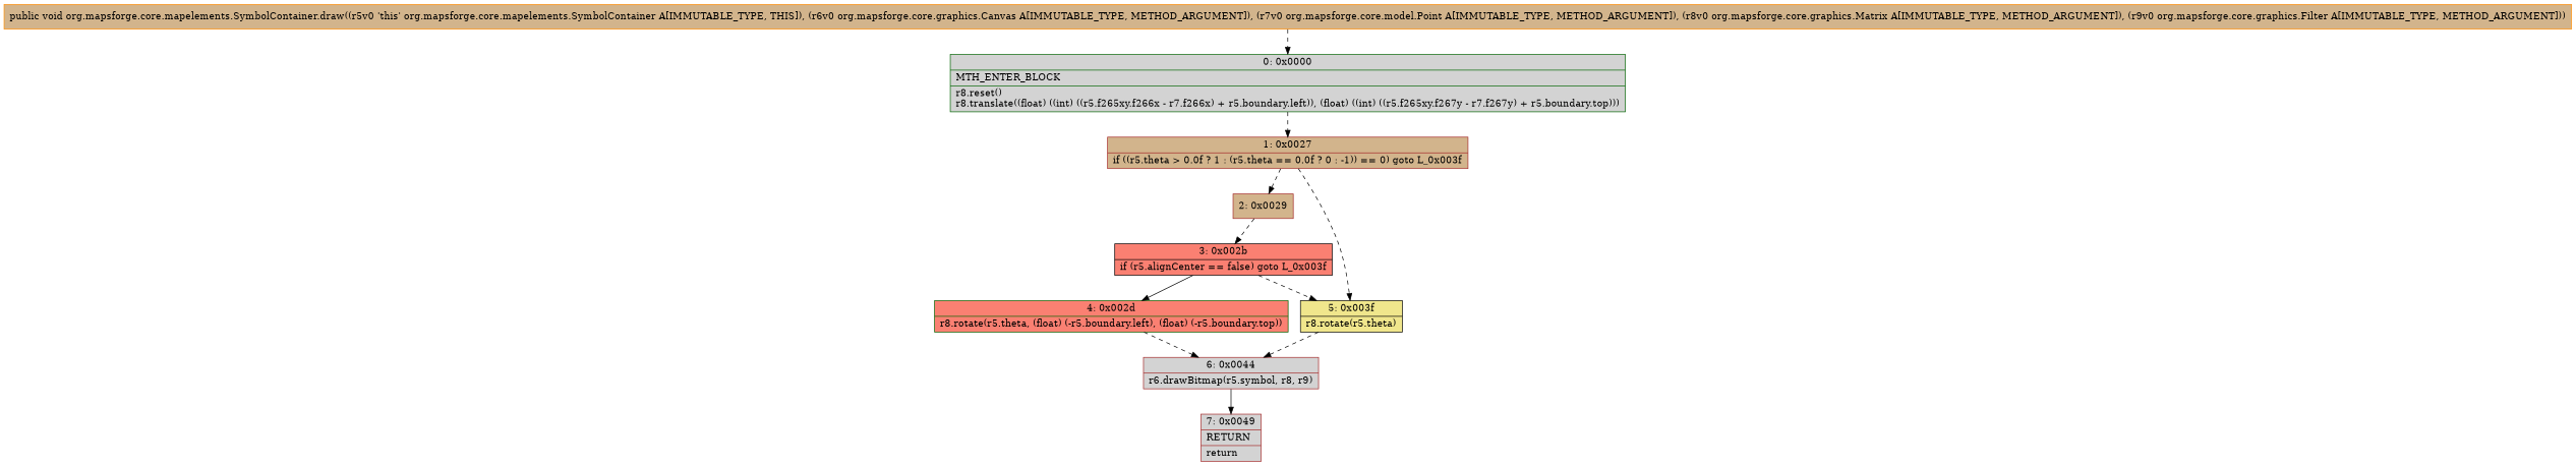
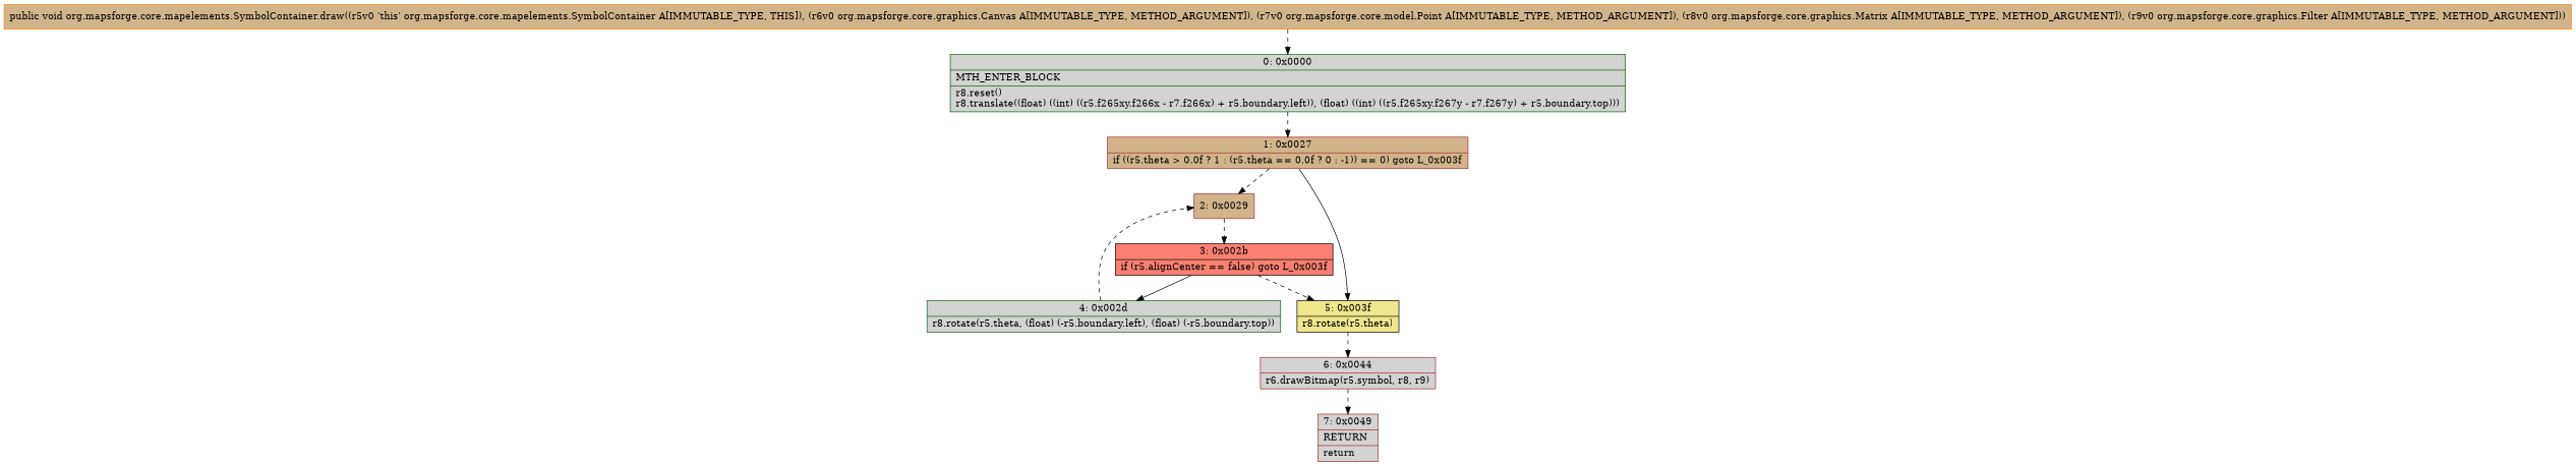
  digraph {
    node [color=brown fillcolor=lightgrey shape=record style=filled]
    edge [style=dashed]
    n1 [color=darkgreen label="{0\:\ 0x0000|MTH_ENTER_BLOCK\l|r8.reset()\lr8.translate((float) ((int) ((r5.f265xy.f266x \- r7.f266x) + r5.boundary.left)), (float) ((int) ((r5.f265xy.f267y \- r7.f267y) + r5.boundary.top)))\l}"]
    n2 [fillcolor=tan label="{1\:\ 0x0027|if ((r5.theta \> 0.0f ? 1 : (r5.theta == 0.0f ? 0 : \-1)) == 0) goto L_0x003f\l}"]
    n3 [fillcolor=tan label="{2\:\ 0x0029}"]
    n4 [color=black fillcolor=khaki label="{5\:\ 0x003f|r8.rotate(r5.theta)\l}"]
    n5 [color=black fillcolor=salmon label="{3\:\ 0x002b|if (r5.alignCenter == false) goto L_0x003f\l}"]
    n6 [label="{6\:\ 0x0044|r6.drawBitmap(r5.symbol, r8, r9)\l}"]
-   n7 [color=darkgreen fillcolor=salmon label="{4\:\ 0x002d|r8.rotate(r5.theta, (float) (\-r5.boundary.left), (float) (\-r5.boundary.top))\l}"]
+   n7 [color=darkgreen label="{4\:\ 0x002d|r8.rotate(r5.theta, (float) (\-r5.boundary.left), (float) (\-r5.boundary.top))\l}"]
    n8 [label="{7\:\ 0x0049|RETURN\l|return\l}"]
    n9 [color=darkorange fillcolor=tan label="{public void org.mapsforge.core.mapelements.SymbolContainer.draw((r5v0 'this' org.mapsforge.core.mapelements.SymbolContainer A[IMMUTABLE_TYPE, THIS]), (r6v0 org.mapsforge.core.graphics.Canvas A[IMMUTABLE_TYPE, METHOD_ARGUMENT]), (r7v0 org.mapsforge.core.model.Point A[IMMUTABLE_TYPE, METHOD_ARGUMENT]), (r8v0 org.mapsforge.core.graphics.Matrix A[IMMUTABLE_TYPE, METHOD_ARGUMENT]), (r9v0 org.mapsforge.core.graphics.Filter A[IMMUTABLE_TYPE, METHOD_ARGUMENT])) }"]
    n1 -> n2
    n2 -> n3
-   n2 -> n4
+   n2 -> n4 [style=solid]
    n3 -> n5
    n4 -> n6
    n5 -> n4
    n5 -> n7 [style=solid]
-   n6 -> n8 [style=solid]
-   n7 -> n6
+   n6 -> n8
+   n7 -> n3
    n9 -> n1
  }
